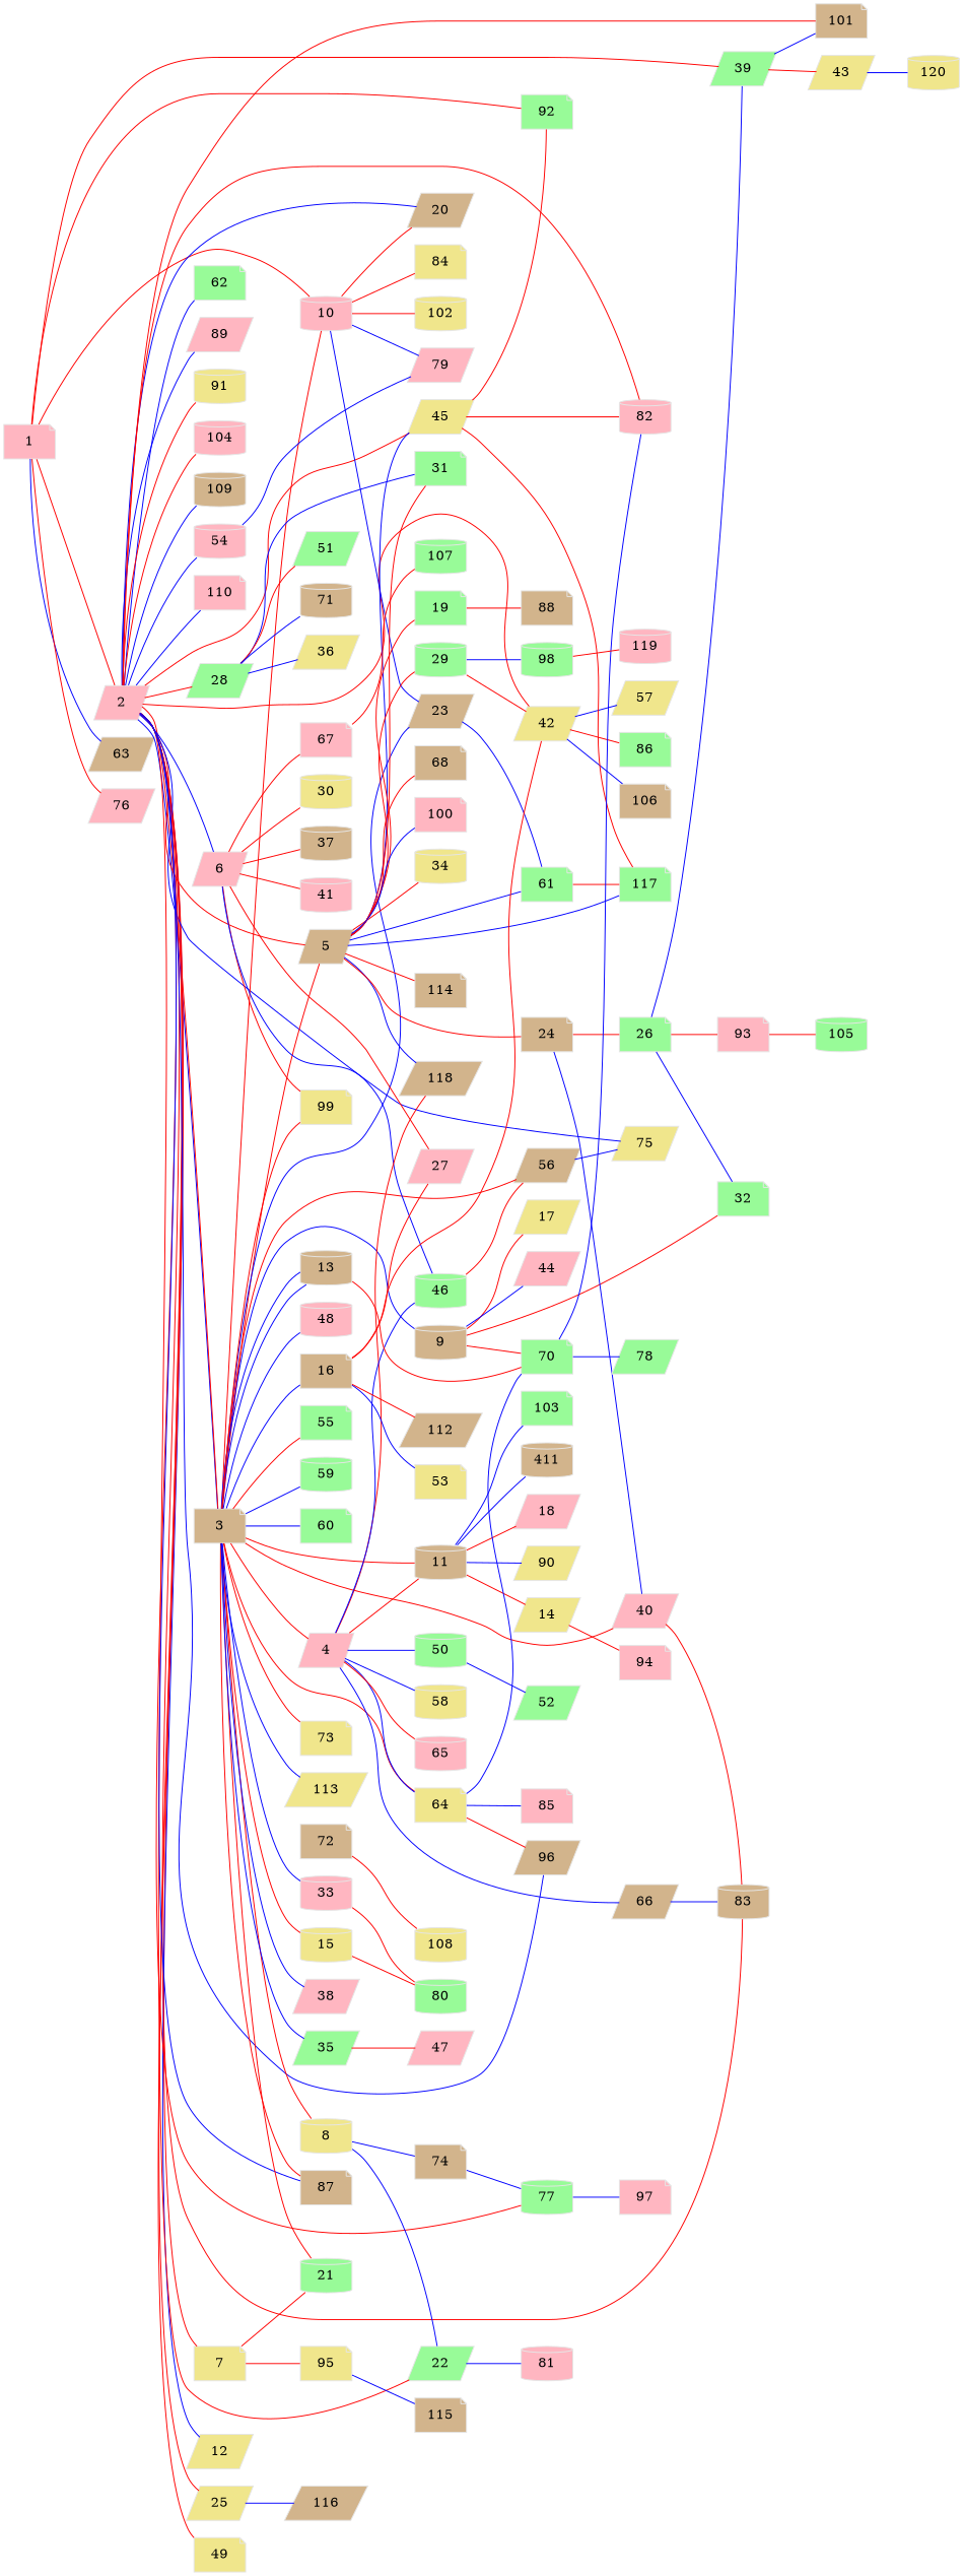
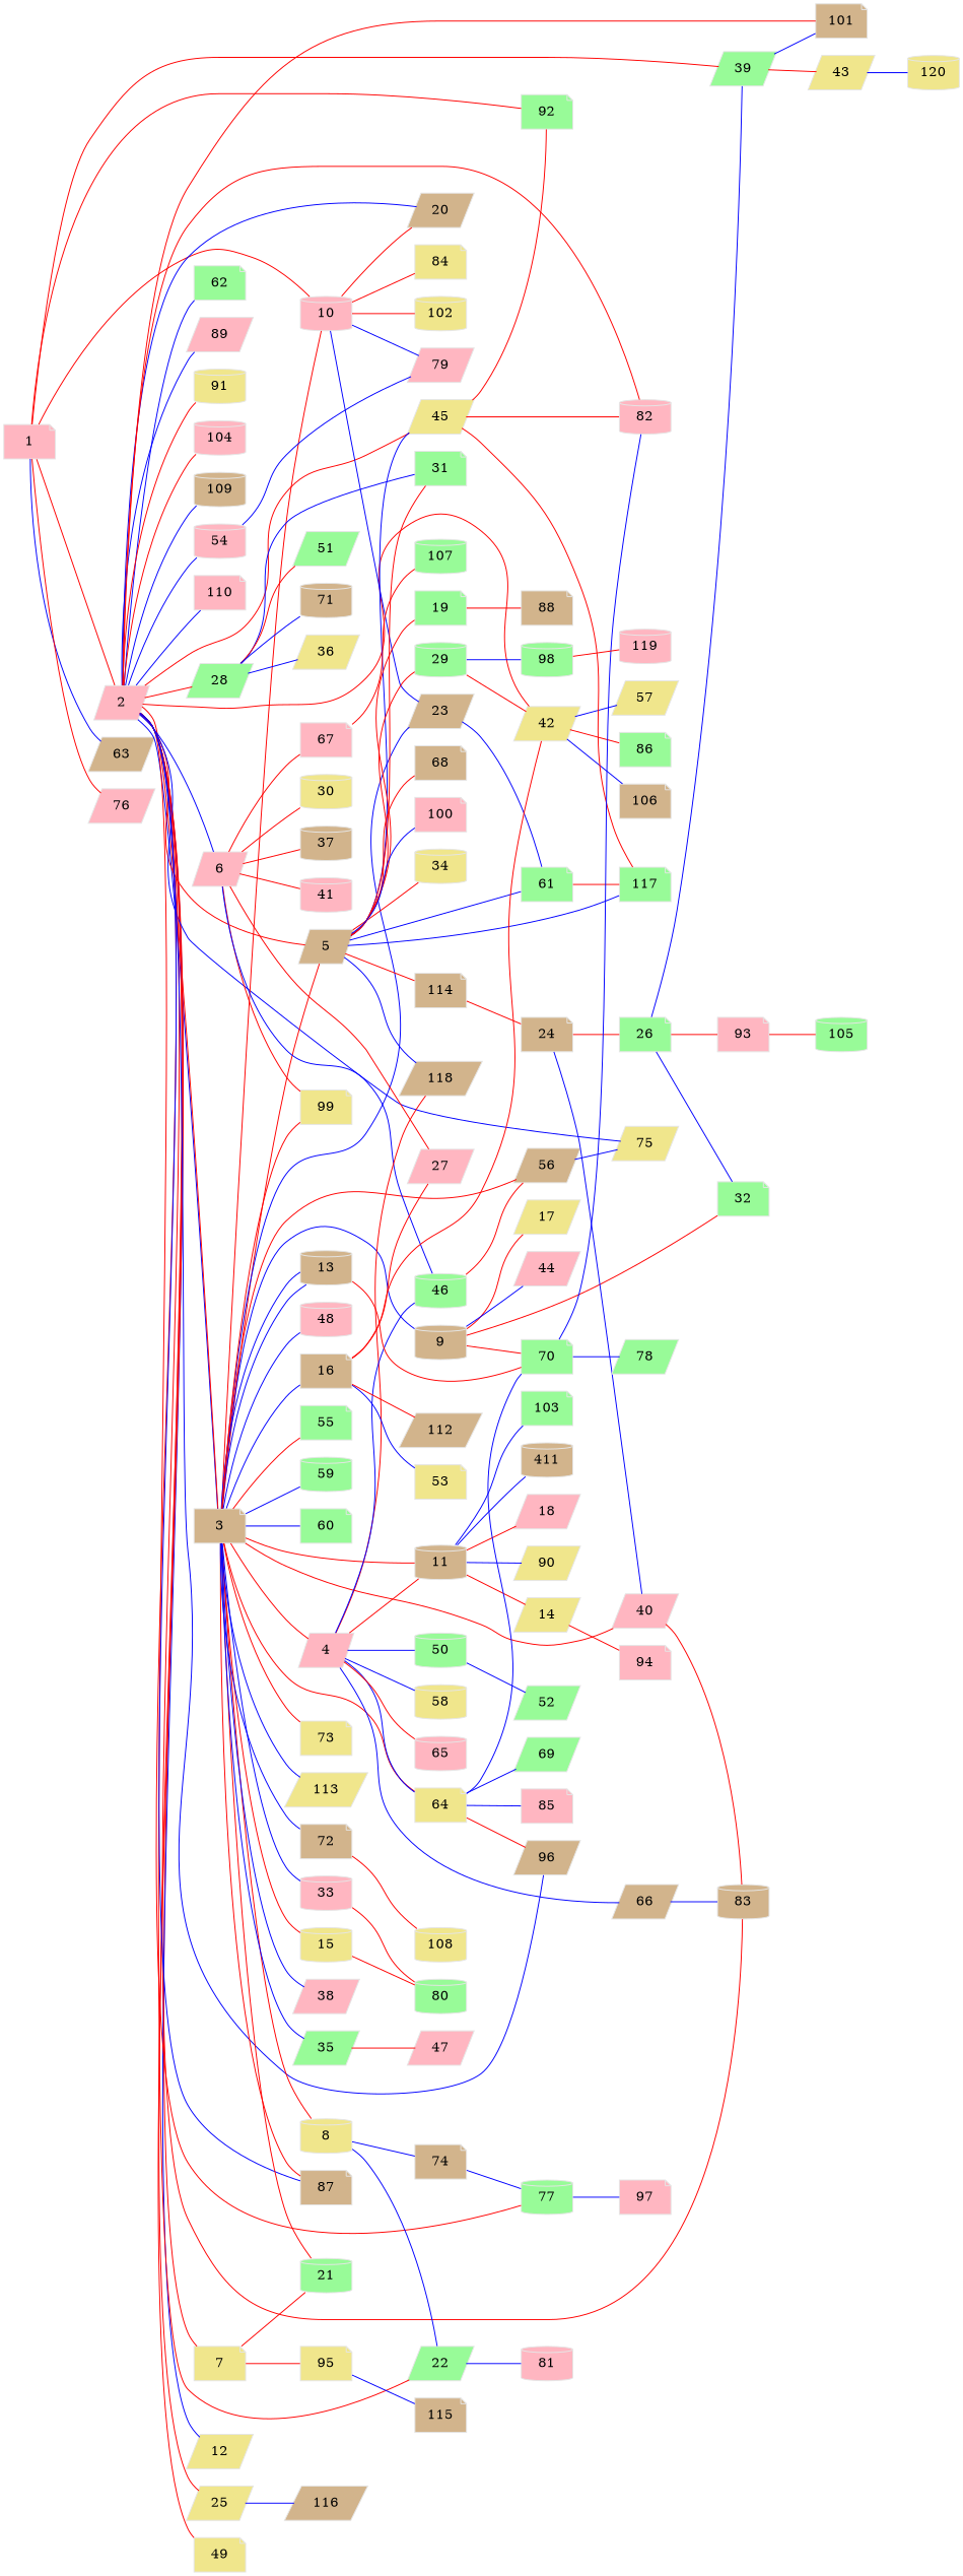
  graph {
    rankdir=LR
    node [color=gray90 fillcolor=palegreen shape=parallelogram style=filled]
    edge [color=red]
    1 [fillcolor=lightpink shape=note]
    2 [fillcolor=lightpink]
    10 [fillcolor=lightpink shape=cylinder]
    39
    63 [fillcolor=tan]
    76 [fillcolor=lightpink]
    92 [shape=note]
    3 [fillcolor=tan shape=note]
    5 [fillcolor=tan]
    6 [fillcolor=lightpink]
    7 [fillcolor=khaki shape=note]
    12 [fillcolor=khaki]
    20 [fillcolor=tan]
    22
    25 [fillcolor=khaki]
    28
    42 [fillcolor=khaki]
    45 [fillcolor=khaki]
    49 [fillcolor=khaki shape=note]
    54 [fillcolor=lightpink shape=cylinder]
    62 [shape=note]
    75 [fillcolor=khaki]
    77 [shape=cylinder]
    82 [fillcolor=lightpink shape=cylinder]
    83 [fillcolor=tan shape=cylinder]
    87 [fillcolor=tan shape=note]
    89 [fillcolor=lightpink]
    91 [fillcolor=khaki shape=cylinder]
    96 [fillcolor=tan]
    101 [fillcolor=tan shape=note]
    104 [fillcolor=lightpink shape=cylinder]
    109 [fillcolor=tan shape=cylinder]
    110 [fillcolor=lightpink shape=note]
    23 [fillcolor=tan]
    79 [fillcolor=lightpink]
    84 [fillcolor=khaki shape=note]
    102 [fillcolor=khaki shape=cylinder]
    43 [fillcolor=khaki]
    4 [fillcolor=lightpink]
    8 [fillcolor=khaki shape=cylinder]
    9 [fillcolor=tan shape=cylinder]
    11 [fillcolor=tan shape=cylinder]
    13 [fillcolor=tan shape=cylinder]
    15 [fillcolor=khaki shape=cylinder]
    16 [fillcolor=tan shape=note]
    21 [shape=cylinder]
    33 [fillcolor=lightpink shape=cylinder]
    35
    38 [fillcolor=lightpink]
    40 [fillcolor=lightpink]
    48 [fillcolor=lightpink shape=cylinder]
    55 [shape=note]
    56 [fillcolor=tan]
    59 [shape=cylinder]
    60 [shape=note]
    64 [fillcolor=khaki shape=note]
    72 [fillcolor=tan shape=note]
    73 [fillcolor=khaki shape=note]
    99 [fillcolor=khaki shape=note]
    113 [fillcolor=khaki]
    118 [fillcolor=tan]
    19 [shape=note]
    24 [fillcolor=tan shape=note]
    29 [shape=cylinder]
    31 [shape=note]
    34 [fillcolor=khaki shape=cylinder]
    61 [shape=note]
    68 [fillcolor=tan shape=note]
    100 [fillcolor=lightpink shape=note]
    114 [fillcolor=tan shape=note]
    117 [shape=note]
    46 [shape=cylinder]
    27 [fillcolor=lightpink]
    30 [fillcolor=khaki shape=cylinder]
    37 [fillcolor=tan shape=cylinder]
    41 [fillcolor=lightpink shape=cylinder]
    67 [fillcolor=lightpink shape=note]
    95 [fillcolor=khaki shape=note]
    81 [fillcolor=lightpink shape=cylinder]
    116 [fillcolor=tan]
    36 [fillcolor=khaki]
    51
    71 [fillcolor=tan shape=cylinder]
    57 [fillcolor=khaki]
    86 [shape=note]
    106 [fillcolor=tan shape=note]
    97 [fillcolor=lightpink shape=note]
    50 [shape=cylinder]
    58 [fillcolor=khaki shape=cylinder]
    65 [fillcolor=lightpink shape=cylinder]
    66 [fillcolor=tan]
    74 [fillcolor=tan shape=note]
    17 [fillcolor=khaki]
    32 [shape=note]
    44 [fillcolor=lightpink]
    70 [shape=note]
    14 [fillcolor=khaki]
    18 [fillcolor=lightpink]
    90 [fillcolor=khaki]
    103 [shape=note]
    n101 [fillcolor=tan label=411 shape=cylinder]
    80 [shape=cylinder]
    53 [fillcolor=khaki shape=note]
    112 [fillcolor=tan]
    47 [fillcolor=lightpink]
+   69
    85 [fillcolor=lightpink shape=note]
    108 [fillcolor=khaki shape=cylinder]
    52
    88 [fillcolor=tan shape=note]
    26 [shape=note]
    98 [shape=cylinder]
    107 [shape=cylinder]
    115 [fillcolor=tan shape=note]
    78
    94 [fillcolor=lightpink shape=note]
    93 [fillcolor=lightpink shape=note]
    105 [shape=cylinder]
    119 [fillcolor=lightpink shape=cylinder]
    120 [fillcolor=khaki shape=cylinder]
    1 -- 2
    1 -- 10
    1 -- 39
    1 -- 63 [color=blue]
    1 -- 76
    1 -- 92
    2 -- 3 [color=blue]
    2 -- 3
    2 -- 5
    2 -- 6 [color=blue]
    2 -- 7
    2 -- 12 [color=blue]
    2 -- 20 [color=blue]
    2 -- 22
    2 -- 25
    2 -- 28
    2 -- 42
    2 -- 45
    2 -- 49
    2 -- 54 [color=blue]
    2 -- 62 [color=blue]
    2 -- 75 [color=blue]
    2 -- 77
    2 -- 82
    2 -- 83
    2 -- 87 [color=blue]
    2 -- 89 [color=blue]
    2 -- 91
    2 -- 96 [color=blue]
    2 -- 101
    2 -- 104
    2 -- 109 [color=blue]
    2 -- 110 [color=blue]
    10 -- 20
    10 -- 23 [color=blue]
    10 -- 79 [color=blue]
    10 -- 84
    10 -- 102
    39 -- 101 [color=blue]
    39 -- 43
    3 -- 10
    3 -- 5
    3 -- 87
    3 -- 23 [color=blue]
    3 -- 4
    3 -- 8
    3 -- 9 [color=blue]
    3 -- 11
    3 -- 13 [color=blue]
    3 -- 13 [color=blue]
    3 -- 15
    3 -- 16 [color=blue]
    3 -- 21
    3 -- 33 [color=blue]
    3 -- 35 [color=blue]
    3 -- 38 [color=blue]
    3 -- 40
    3 -- 48 [color=blue]
    3 -- 55
    3 -- 56
    3 -- 59 [color=blue]
    3 -- 60 [color=blue]
    3 -- 64
+   3 -- 72 [color=blue]
    3 -- 73
    3 -- 99
    3 -- 113 [color=blue]
    5 -- 45 [color=blue]
    5 -- 118 [color=blue]
    5 -- 19
-   5 -- 24
+   114 -- 24
    5 -- 29
    5 -- 31
    5 -- 34
    5 -- 61 [color=blue]
    5 -- 68
    5 -- 100 [color=blue]
    5 -- 114
    5 -- 117 [color=blue]
    6 -- 99
    6 -- 46 [color=blue]
    6 -- 27
    6 -- 30
    6 -- 37
    6 -- 41
    6 -- 67
    7 -- 21
    7 -- 95
    22 -- 81 [color=blue]
    25 -- 116 [color=blue]
    28 -- 31 [color=blue]
    28 -- 36 [color=blue]
    28 -- 51
    28 -- 71 [color=blue]
    42 -- 57 [color=blue]
    42 -- 86
    42 -- 106 [color=blue]
    45 -- 92
    45 -- 82
    45 -- 117
    54 -- 79 [color=blue]
    77 -- 97 [color=blue]
    23 -- 61 [color=blue]
    43 -- 120 [color=blue]
    4 -- 11
    4 -- 64 [color=blue]
    4 -- 118
    4 -- 46 [color=blue]
    4 -- 50 [color=blue]
    4 -- 58 [color=blue]
    4 -- 65
    4 -- 66 [color=blue]
    8 -- 22 [color=blue]
    8 -- 74 [color=blue]
    9 -- 17
    9 -- 32
    9 -- 44 [color=blue]
    9 -- 70
    11 -- 14
    11 -- 18
    11 -- 90 [color=blue]
    11 -- 103 [color=blue]
    11 -- n101 [color=blue]
    13 -- 70
    15 -- 80
    16 -- 42
    16 -- 27
    16 -- 53 [color=blue]
    16 -- 112
    33 -- 80
    35 -- 47
    40 -- 83
    56 -- 75 [color=blue]
    64 -- 96
    64 -- 70 [color=blue]
+   64 -- 69 [color=blue]
    64 -- 85 [color=blue]
    72 -- 108
    19 -- 88
    24 -- 40 [color=blue]
    24 -- 26
    29 -- 42
    29 -- 98 [color=blue]
    61 -- 117
    46 -- 56
    67 -- 107
    95 -- 115 [color=blue]
    50 -- 52 [color=blue]
    66 -- 83 [color=blue]
    74 -- 77 [color=blue]
    70 -- 82 [color=blue]
    70 -- 78 [color=blue]
    14 -- 94
    26 -- 39 [color=blue]
    26 -- 32 [color=blue]
    26 -- 93
    98 -- 119
    93 -- 105
  }
